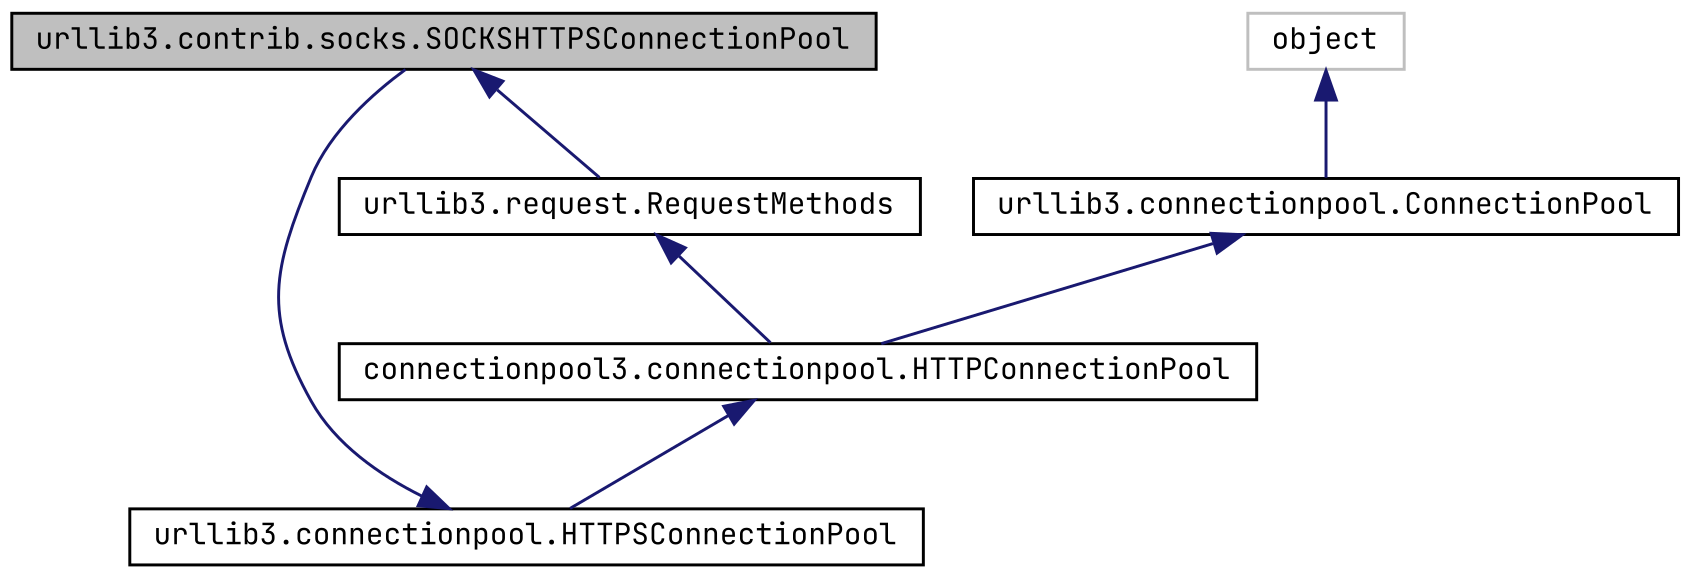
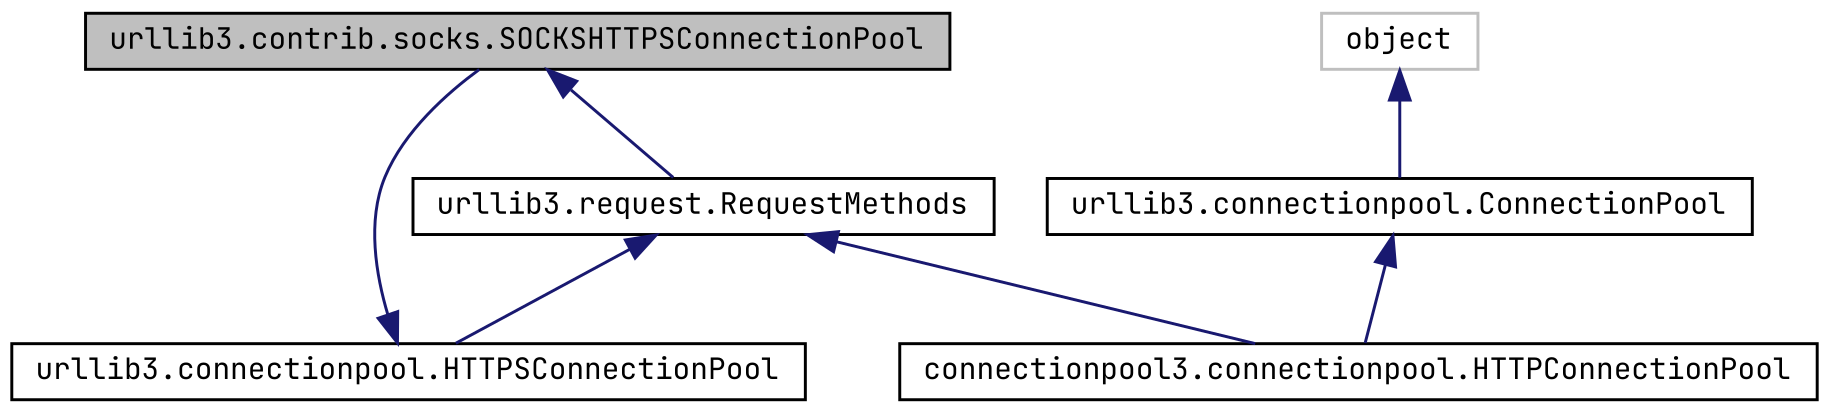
  digraph {
    fontname="JetBrains Mono"
    node [color=black fillcolor=white fontname="JetBrains Mono" fontsize=10 shape=record style=filled]
    edge [color=midnightblue dir=back fontname="JetBrains Mono" fontsize=10 labelfontname=Helvetica labelfontsize=10 style=solid]
    n1 [fillcolor=grey75 fontcolor=black height=0.2 label="urllib3.contrib.socks.SOCKSHTTPSConnectionPool" width=0.4]
    n2 [height=0.2 label="urllib3.request.RequestMethods" width=0.4]
    n3 [height=0.2 label="urllib3.connectionpool.HTTPSConnectionPool" width=0.4]
    n4 [height=0.2 label="connectionpool3.connectionpool.HTTPConnectionPool" width=0.4]
    n5 [height=0.2 label="urllib3.connectionpool.ConnectionPool" width=0.4]
    n6 [color=grey75 height=0.2 label=object width=0.4]
    n1 -> n2
    n2 -> n4
    n3 -> n1
-   n4 -> n3
+   n2 -> n3
    n5 -> n4
    n6 -> n5
  }
